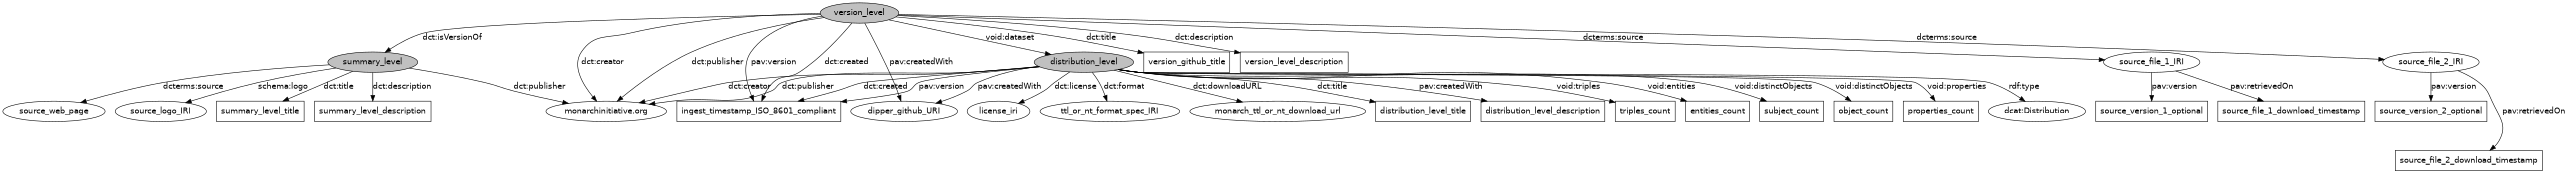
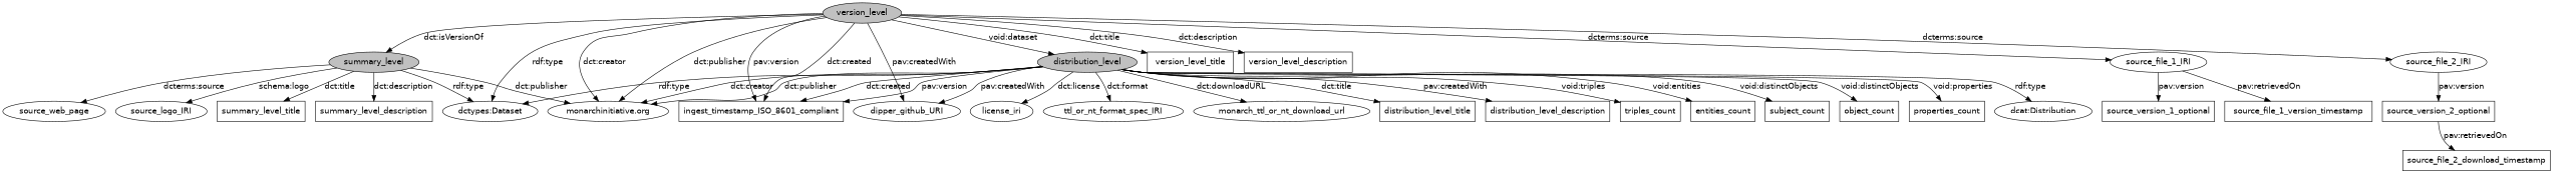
  digraph {
    fontname="DejaVu Sans"
    node [fontname="DejaVu Sans" shape=box]
    edge [fontname="DejaVu Sans"]
    summary_level [fillcolor=grey style=filled shape=""]
    summary_level_title
    summary_level_description
+   "dctypes:Dataset" [shape=""]
    source_web_page [shape=""]
    source_logo_IRI [shape=""]
    "monarchinitiative.org" [shape=""]
    version_level [fillcolor=grey style=filled shape=""]
    distribution_level [fillcolor=grey style=filled shape=""]
-   version_level_title [label=version_github_title]
+   version_level_title
    version_level_description
    ingest_timestamp_ISO_8601_compliant
    source_file_1_IRI [shape=""]
    source_file_2_IRI [shape=""]
    dipper_github_URI [shape=""]
    distribution_level_title
    distribution_level_description
    triples_count
    entities_count
    subject_count
    object_count
    properties_count
    "dcat:Distribution" [shape=""]
    license_iri [shape=""]
    ttl_or_nt_format_spec_IRI [shape=""]
    monarch_ttl_or_nt_download_url [shape=""]
-   source_file_1_download_timestamp
+   source_file_1_download_timestamp [label=source_file_1_version_timestamp]
    source_version_1_optional
    source_file_2_download_timestamp
    source_version_2_optional
    summary_level -> summary_level_title [label="dct:title"]
    summary_level -> summary_level_description [label="dct:description"]
+   summary_level -> "dctypes:Dataset" [label="rdf:type"]
    summary_level -> source_web_page [label="dcterms:source"]
    summary_level -> source_logo_IRI [label="schema:logo"]
    summary_level -> "monarchinitiative.org" [label="dct:publisher"]
    version_level -> summary_level [label="dct:isVersionOf"]
+   version_level -> "dctypes:Dataset" [label="rdf:type"]
    version_level -> "monarchinitiative.org" [label="dct:creator"]
    version_level -> "monarchinitiative.org" [label="dct:publisher"]
    version_level -> distribution_level [label="void:dataset"]
    version_level -> version_level_title [label="dct:title"]
    version_level -> version_level_description [label="dct:description"]
    version_level -> ingest_timestamp_ISO_8601_compliant [label="dct:created"]
    version_level -> ingest_timestamp_ISO_8601_compliant [label="pav:version"]
    version_level -> source_file_1_IRI [label="dcterms:source"]
    version_level -> source_file_2_IRI [label="dcterms:source"]
    version_level -> dipper_github_URI [label="pav:createdWith"]
+   distribution_level -> "dctypes:Dataset" [label="rdf:type"]
    distribution_level -> "monarchinitiative.org" [label="dct:creator"]
    distribution_level -> "monarchinitiative.org" [label="dct:publisher"]
    distribution_level -> ingest_timestamp_ISO_8601_compliant [label="dct:created"]
    distribution_level -> ingest_timestamp_ISO_8601_compliant [label="pav:version"]
    distribution_level -> dipper_github_URI [label="pav:createdWith"]
    distribution_level -> distribution_level_title [label="dct:title"]
    distribution_level -> distribution_level_description [label="pav:createdWith"]
    distribution_level -> triples_count [label="void:triples"]
    distribution_level -> entities_count [label="void:entities"]
    distribution_level -> subject_count [label="void:distinctObjects"]
    distribution_level -> object_count [label="void:distinctObjects"]
    distribution_level -> properties_count [label="void:properties"]
    distribution_level -> "dcat:Distribution" [label="rdf:type"]
    distribution_level -> license_iri [label="dct:license"]
    distribution_level -> ttl_or_nt_format_spec_IRI [label="dct:format"]
    distribution_level -> monarch_ttl_or_nt_download_url [label="dct:downloadURL"]
    source_file_1_IRI -> source_file_1_download_timestamp [label="pav:retrievedOn"]
    source_file_1_IRI -> source_version_1_optional [label="pav:version"]
-   source_file_2_IRI -> source_file_2_download_timestamp [label="pav:retrievedOn"]
+   source_version_2_optional -> source_file_2_download_timestamp [label="pav:retrievedOn"]
    source_file_2_IRI -> source_version_2_optional [label="pav:version"]
  }
